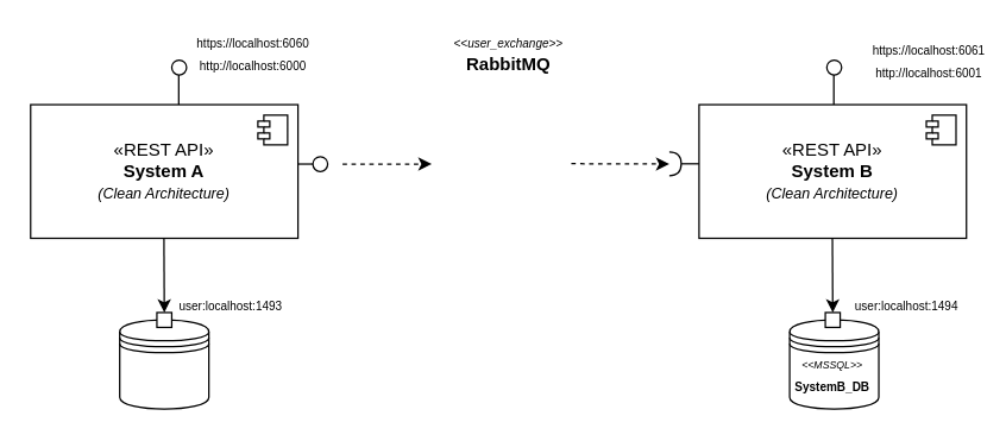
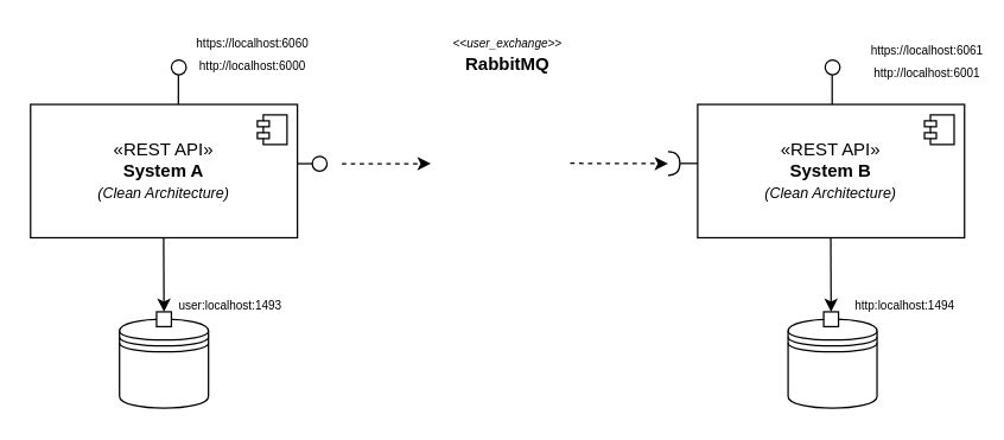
  <mxCell id="0" />
  <mxCell id="1" parent="0" />
  <mxCell id="2" value="«REST API»&lt;br&gt;&lt;b&gt;System A&lt;/b&gt;&lt;br&gt;&lt;font style=&quot;font-size: 10px;&quot;&gt;&lt;i&gt;(Clean Architecture)&lt;/i&gt;&lt;/font&gt;" style="html=1;dropTarget=0;whiteSpace=wrap;" vertex="1" parent="1"><mxGeometry x="20" y="70" width="180" height="90" as="geometry" /></mxCell>
  <mxCell id="3" value="" style="shape=module;jettyWidth=8;jettyHeight=4;" vertex="1" parent="2"><mxGeometry x="1" width="20" height="20" relative="1" as="geometry"><mxPoint x="-27" y="7" as="offset" /></mxGeometry></mxCell>
  <mxCell id="4" value="«REST API»&lt;br&gt;&lt;b&gt;System B&lt;/b&gt;&lt;br&gt;&lt;font style=&quot;font-size: 10px;&quot;&gt;&lt;i&gt;(Clean Architecture)&lt;/i&gt;&lt;/font&gt;" style="html=1;dropTarget=0;whiteSpace=wrap;" vertex="1" parent="1"><mxGeometry x="470" y="70" width="180" height="90" as="geometry" /></mxCell>
  <mxCell id="5" value="" style="shape=module;jettyWidth=8;jettyHeight=4;" vertex="1" parent="4"><mxGeometry x="1" width="20" height="20" relative="1" as="geometry"><mxPoint x="-27" y="7" as="offset" /></mxGeometry></mxCell>
  <mxCell id="6" value="" style="shape=image;verticalLabelPosition=bottom;labelBackgroundColor=default;verticalAlign=top;aspect=fixed;imageAspect=0;image=https://www.svgrepo.com/show/303576/rabbitmq-logo.svg;" vertex="1" parent="1"><mxGeometry x="300" y="70" width="84" height="84" as="geometry" /></mxCell>
  <mxCell id="7" value="" style="rounded=0;orthogonalLoop=1;jettySize=auto;html=1;endArrow=halfCircle;endFill=0;endSize=6;strokeWidth=1;sketch=0;fontSize=12;curved=1;" edge="1" parent="1"><mxGeometry relative="1" as="geometry"><mxPoint x="470" y="109.82" as="sourcePoint" /><mxPoint x="450" y="109.82" as="targetPoint" /></mxGeometry></mxCell>
  <mxCell id="8" value="" style="ellipse;whiteSpace=wrap;html=1;align=center;aspect=fixed;fillColor=none;strokeColor=none;resizable=0;perimeter=centerPerimeter;rotatable=0;allowArrows=0;points=[];outlineConnect=1;" vertex="1" parent="1"><mxGeometry x="378" y="160" width="10" height="10" as="geometry" /></mxCell>
  <mxCell id="9" value="" style="shape=image;verticalLabelPosition=bottom;labelBackgroundColor=default;verticalAlign=top;aspect=fixed;imageAspect=0;image=https://stockbroker.pl/wp-content/uploads/2021/01/icon-envelope.png;" vertex="1" parent="1"><mxGeometry x="250" y="85" width="20" height="20" as="geometry" /></mxCell>
  <mxCell id="10" value="" style="shape=image;verticalLabelPosition=bottom;labelBackgroundColor=default;verticalAlign=top;aspect=fixed;imageAspect=0;image=https://stockbroker.pl/wp-content/uploads/2021/01/icon-envelope.png;" vertex="1" parent="1"><mxGeometry x="400" y="85" width="20" height="20" as="geometry" /></mxCell>
  <mxCell id="11" value="" style="endArrow=none;html=1;rounded=0;" edge="1" parent="1"><mxGeometry width="50" height="50" relative="1" as="geometry"><mxPoint x="200" y="110" as="sourcePoint" /><mxPoint x="211" y="110" as="targetPoint" /></mxGeometry></mxCell>
  <mxCell id="12" value="" style="ellipse;whiteSpace=wrap;html=1;aspect=fixed;" vertex="1" parent="1"><mxGeometry x="210" y="105" width="10" height="10" as="geometry" /></mxCell>
  <mxCell id="13" value="" style="endArrow=classic;html=1;rounded=0;dashed=1;" edge="1" parent="1"><mxGeometry width="50" height="50" relative="1" as="geometry"><mxPoint x="230" y="110" as="sourcePoint" /><mxPoint x="290" y="110" as="targetPoint" /></mxGeometry></mxCell>
  <mxCell id="14" value="" style="endArrow=classic;html=1;rounded=0;dashed=1;" edge="1" parent="1"><mxGeometry width="50" height="50" relative="1" as="geometry"><mxPoint x="384" y="109.74" as="sourcePoint" /><mxPoint x="450" y="110" as="targetPoint" /></mxGeometry></mxCell>
  <mxCell id="15" value="&lt;font style=&quot;font-size: 8px;&quot;&gt;&lt;i style=&quot;&quot;&gt;&amp;lt;&amp;lt;user_exchange&amp;gt;&amp;gt;&lt;/i&gt;&lt;/font&gt;&lt;br&gt;&lt;b&gt;RabbitMQ&lt;/b&gt;" style="text;html=1;align=center;verticalAlign=middle;whiteSpace=wrap;rounded=0;" vertex="1" parent="1"><mxGeometry x="312" y="20" width="60" height="30" as="geometry" /></mxCell>
  <mxCell id="16" value="" style="shape=datastore;whiteSpace=wrap;html=1;" vertex="1" parent="1"><mxGeometry x="80" y="215" width="60" height="60" as="geometry" /></mxCell>
  <mxCell id="17" value="" style="shape=datastore;whiteSpace=wrap;html=1;" vertex="1" parent="1"><mxGeometry x="531" y="215" width="60" height="60" as="geometry" /></mxCell>
  <mxCell id="18" value="" style="ellipse;whiteSpace=wrap;html=1;aspect=fixed;" vertex="1" parent="1"><mxGeometry x="115" y="40" width="10" height="10" as="geometry" /></mxCell>
  <mxCell id="19" value="" style="endArrow=none;html=1;rounded=0;" edge="1" parent="1"><mxGeometry width="50" height="50" relative="1" as="geometry"><mxPoint x="119.72" y="70" as="sourcePoint" /><mxPoint x="119.72" y="50" as="targetPoint" /></mxGeometry></mxCell>
  <mxCell id="20" value="&lt;font style=&quot;font-size: 8px;&quot;&gt;https://localhost:6060&lt;br&gt;http://localhost:6000&lt;/font&gt;" style="text;html=1;align=center;verticalAlign=middle;whiteSpace=wrap;rounded=0;" vertex="1" parent="1"><mxGeometry x="140" y="20" width="60" height="30" as="geometry" /></mxCell>
  <mxCell id="21" value="" style="ellipse;whiteSpace=wrap;html=1;aspect=fixed;" vertex="1" parent="1"><mxGeometry x="556" y="40" width="10" height="10" as="geometry" /></mxCell>
  <mxCell id="22" value="" style="endArrow=none;html=1;rounded=0;" edge="1" parent="1"><mxGeometry width="50" height="50" relative="1" as="geometry"><mxPoint x="560.72" y="70" as="sourcePoint" /><mxPoint x="560.72" y="50" as="targetPoint" /></mxGeometry></mxCell>
  <mxCell id="23" value="&lt;font style=&quot;font-size: 8px;&quot;&gt;https://localhost:6061&lt;br&gt;http://localhost:6001&lt;/font&gt;" style="text;html=1;align=center;verticalAlign=middle;whiteSpace=wrap;rounded=0;" vertex="1" parent="1"><mxGeometry x="595" y="25" width="60" height="30" as="geometry" /></mxCell>
  <mxCell id="24" value="" style="rounded=0;whiteSpace=wrap;html=1;" vertex="1" parent="1"><mxGeometry x="105" y="210" width="10" height="10" as="geometry" /></mxCell>
  <mxCell id="25" value="" style="rounded=0;whiteSpace=wrap;html=1;" vertex="1" parent="1"><mxGeometry x="555" y="210" width="10" height="10" as="geometry" /></mxCell>
  <mxCell id="26" value="" style="endArrow=classic;html=1;rounded=0;entryX=0.5;entryY=0;entryDx=0;entryDy=0;" edge="1" parent="1" target="24"><mxGeometry width="50" height="50" relative="1" as="geometry"><mxPoint x="109.77" y="160" as="sourcePoint" /><mxPoint x="109.77" y="200" as="targetPoint" /></mxGeometry></mxCell>
  <mxCell id="27" value="" style="endArrow=classic;html=1;rounded=0;entryX=0.5;entryY=0;entryDx=0;entryDy=0;" edge="1" parent="1"><mxGeometry width="50" height="50" relative="1" as="geometry"><mxPoint x="559.77" y="160" as="sourcePoint" /><mxPoint x="560" y="210" as="targetPoint" /></mxGeometry></mxCell>
  <mxCell id="28" value="&lt;font style=&quot;font-size: 8px;&quot;&gt;user:localhost:1493&lt;/font&gt;" style="text;html=1;align=center;verticalAlign=middle;whiteSpace=wrap;rounded=0;" vertex="1" parent="1"><mxGeometry x="125" y="190" width="60" height="30" as="geometry" /></mxCell>
- <mxCell id="29" value="&lt;font style=&quot;font-size: 8px;&quot;&gt;user:localhost:1494&lt;/font&gt;" style="text;html=1;align=center;verticalAlign=middle;whiteSpace=wrap;rounded=0;" vertex="1" parent="1"><mxGeometry x="580" y="190" width="60" height="30" as="geometry" /></mxCell>
- <mxCell id="30" value="&lt;font style=&quot;line-height: 70%;&quot;&gt;&lt;font style=&quot;line-height: 70%; font-size: 7px;&quot;&gt;&lt;i&gt;&amp;lt;&amp;lt;MSSQL&amp;gt;&amp;gt;&lt;/i&gt;&lt;/font&gt;&lt;br&gt;&lt;span style=&quot;line-height: 70%;&quot;&gt;&lt;b style=&quot;&quot;&gt;&lt;font style=&quot;font-size: 8px;&quot;&gt;SystemB_DB&lt;/font&gt;&lt;/b&gt;&lt;/span&gt;&lt;/font&gt;" style="text;html=1;align=center;verticalAlign=middle;whiteSpace=wrap;rounded=0;" vertex="1" parent="1"><mxGeometry x="530" y="236" width="60" height="30" as="geometry" /></mxCell>
+ <mxCell id="29" value="&lt;font style=&quot;font-size: 8px;&quot;&gt;http:localhost:1494&lt;/font&gt;" style="text;html=1;align=center;verticalAlign=middle;whiteSpace=wrap;rounded=0;" vertex="1" parent="1"><mxGeometry x="580" y="190" width="60" height="30" as="geometry" /></mxCell>
